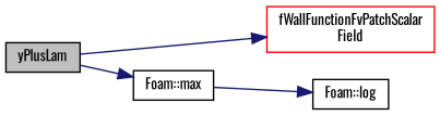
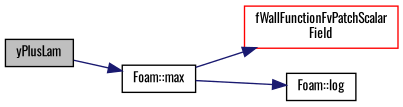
  digraph {
    fontname=Oswald
    rankdir=LR
    node [color=black fontname=Oswald fontsize=10 shape=record]
    edge [color=midnightblue fontname=Oswald fontsize=10 labelfontname=Helvetica labelfontsize=10 style=solid]
    n1 [fillcolor=grey75 fontcolor=black height=0.2 label=yPlusLam style=filled width=0.4]
    n2 [color=red height=0.2 label="fWallFunctionFvPatchScalar\lField" width=0.4]
    n3 [height=0.2 label="Foam::max" width=0.4]
    n4 [height=0.2 label="Foam::log" width=0.4]
-   n1 -> n2
+   n3 -> n2
    n1 -> n3
    n3 -> n4
  }
